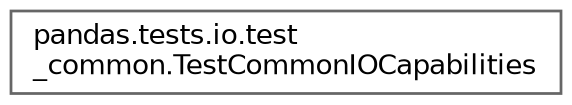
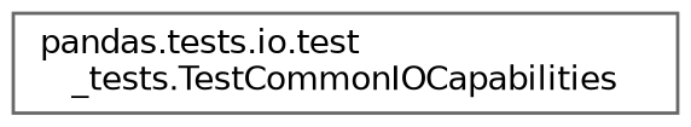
  digraph {
    rankdir=LR
-   n1 [color=grey40 fillcolor=white fontname=Helvetica fontsize=10 height=0.2 label="pandas.tests.io.test\l_common.TestCommonIOCapabilities" shape=box style=filled width=0.4]
+   n1 [color=grey40 fillcolor=white fontname=Helvetica fontsize=10 height=0.2 label="pandas.tests.io.test\l_tests.TestCommonIOCapabilities" shape=box style=filled width=0.4]
  }
